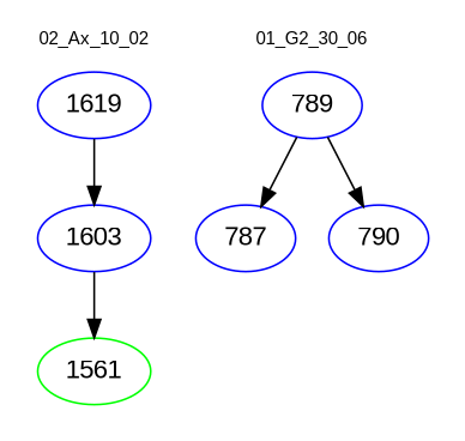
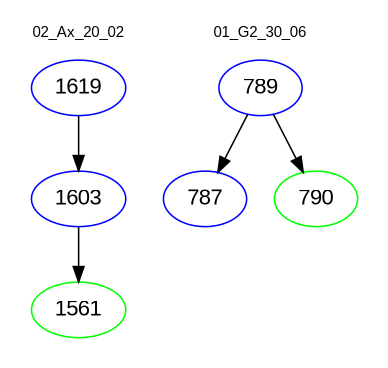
  digraph {
    fontname="Liberation Sans"
    node [color=blue fontname="Liberation Sans"]
    edge [color=black fontname="Liberation Sans"]
    n1 [label=1603]
    n2 [color=green label=1561]
    n3 [label=1619]
    n4 [label=789]
    n5 [label=787]
-   n6 [label=790]
+   n6 [color=green label=790]
    subgraph cluster_1 {
      color=white
      fontsize=10
-     label="02_Ax_10_02"
+     label="02_Ax_20_02"
      n1
      n2
      n3
    }
    subgraph cluster_2 {
      color=white
      fontsize=10
      label="01_G2_30_06"
      n4
      n5
      n6
    }
    n1 -> n2
    n3 -> n1
    n4 -> n5
    n4 -> n6
  }
